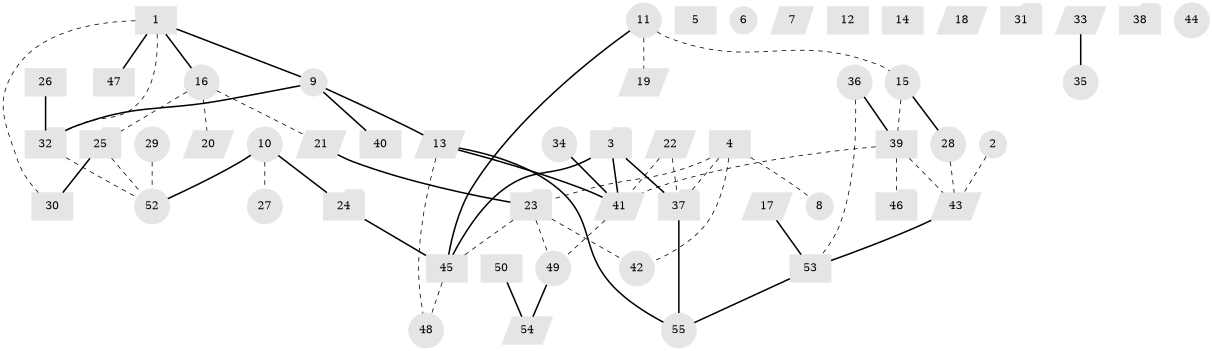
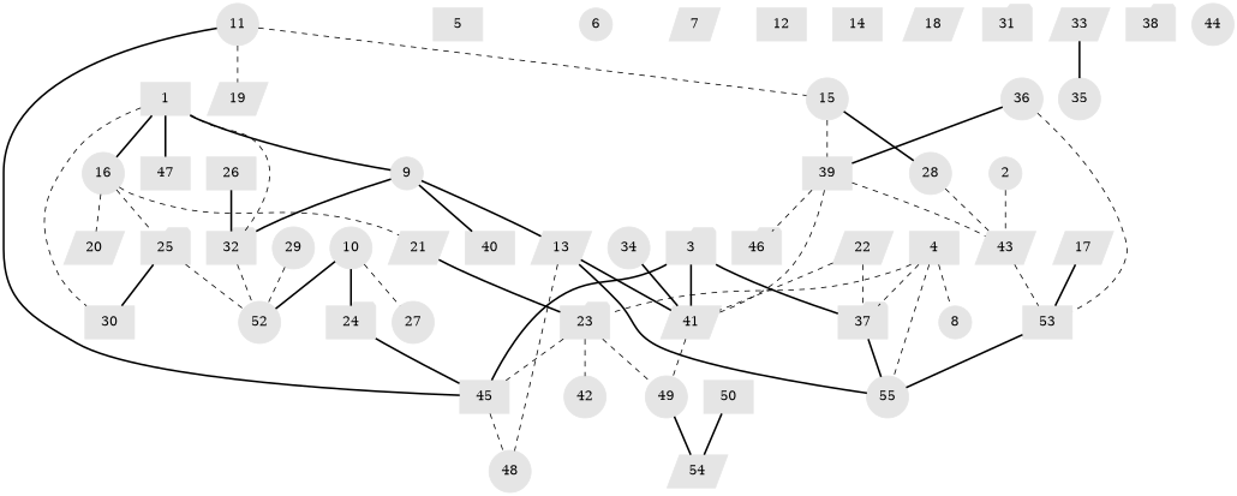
  graph {
    node [color=gray90 shape=circle style=filled]
    edge [style=dashed]
    1 [shape=box]
    9
    16
    30 [shape=box]
    32 [shape=folder]
    47 [shape=box]
    13 [shape=parallelogram]
    40 [shape=box]
    20 [shape=parallelogram]
    21 [shape=parallelogram]
    25 [shape=folder]
    52
    43 [shape=parallelogram]
    2
    53 [shape=box]
    3 [shape=folder]
    37 [shape=folder]
    41 [shape=parallelogram]
    45 [shape=box]
    55
    49
    48
    4 [shape=box]
    8
    23 [shape=folder]
    42
    5 [shape=box]
    6
    7 [shape=parallelogram]
    24 [shape=folder]
    10
    27
    11
    15
    19 [shape=parallelogram]
    28
    39 [shape=box]
    12 [shape=box]
    14 [shape=box]
    46 [shape=folder]
    17 [shape=parallelogram]
    18 [shape=parallelogram]
    22 [shape=parallelogram]
    54 [shape=parallelogram]
    26 [shape=box]
    29
    31 [shape=folder]
    33 [shape=parallelogram]
    35
    34
    50 [shape=box]
    36
    38 [shape=folder]
    44
    1 -- 9 [style=bold]
    1 -- 16 [style=bold]
    1 -- 30
    1 -- 32
    1 -- 47 [style=bold]
    9 -- 32 [style=bold]
    9 -- 13 [style=bold]
    9 -- 40 [style=bold]
    16 -- 20
    16 -- 21
    16 -- 25
    32 -- 52
    13 -- 41 [style=bold]
    13 -- 55 [style=bold]
    13 -- 48
    21 -- 23 [style=bold]
    25 -- 30 [style=bold]
    25 -- 52
-   43 -- 53 [style=bold]
+   43 -- 53
    2 -- 43
    53 -- 55 [style=bold]
    3 -- 37 [style=bold]
    3 -- 41 [style=bold]
    3 -- 45 [style=bold]
    37 -- 55 [style=bold]
    41 -- 49
    45 -- 48
    49 -- 54 [style=bold]
    4 -- 37
    4 -- 8
    4 -- 23
-   4 -- 42
+   4 -- 55
    23 -- 45
    23 -- 49
    23 -- 42
    24 -- 45 [style=bold]
    10 -- 52 [style=bold]
    10 -- 24 [style=bold]
    10 -- 27
    11 -- 45 [style=bold]
    11 -- 15
    11 -- 19
    15 -- 28 [style=bold]
    15 -- 39
    28 -- 43
    39 -- 43
    39 -- 41
    39 -- 46
    17 -- 53 [style=bold]
    22 -- 37
    22 -- 41
    26 -- 32 [style=bold]
    29 -- 52
    33 -- 35 [style=bold]
    34 -- 41 [style=bold]
    50 -- 54 [style=bold]
    36 -- 53
    36 -- 39 [style=bold]
  }
